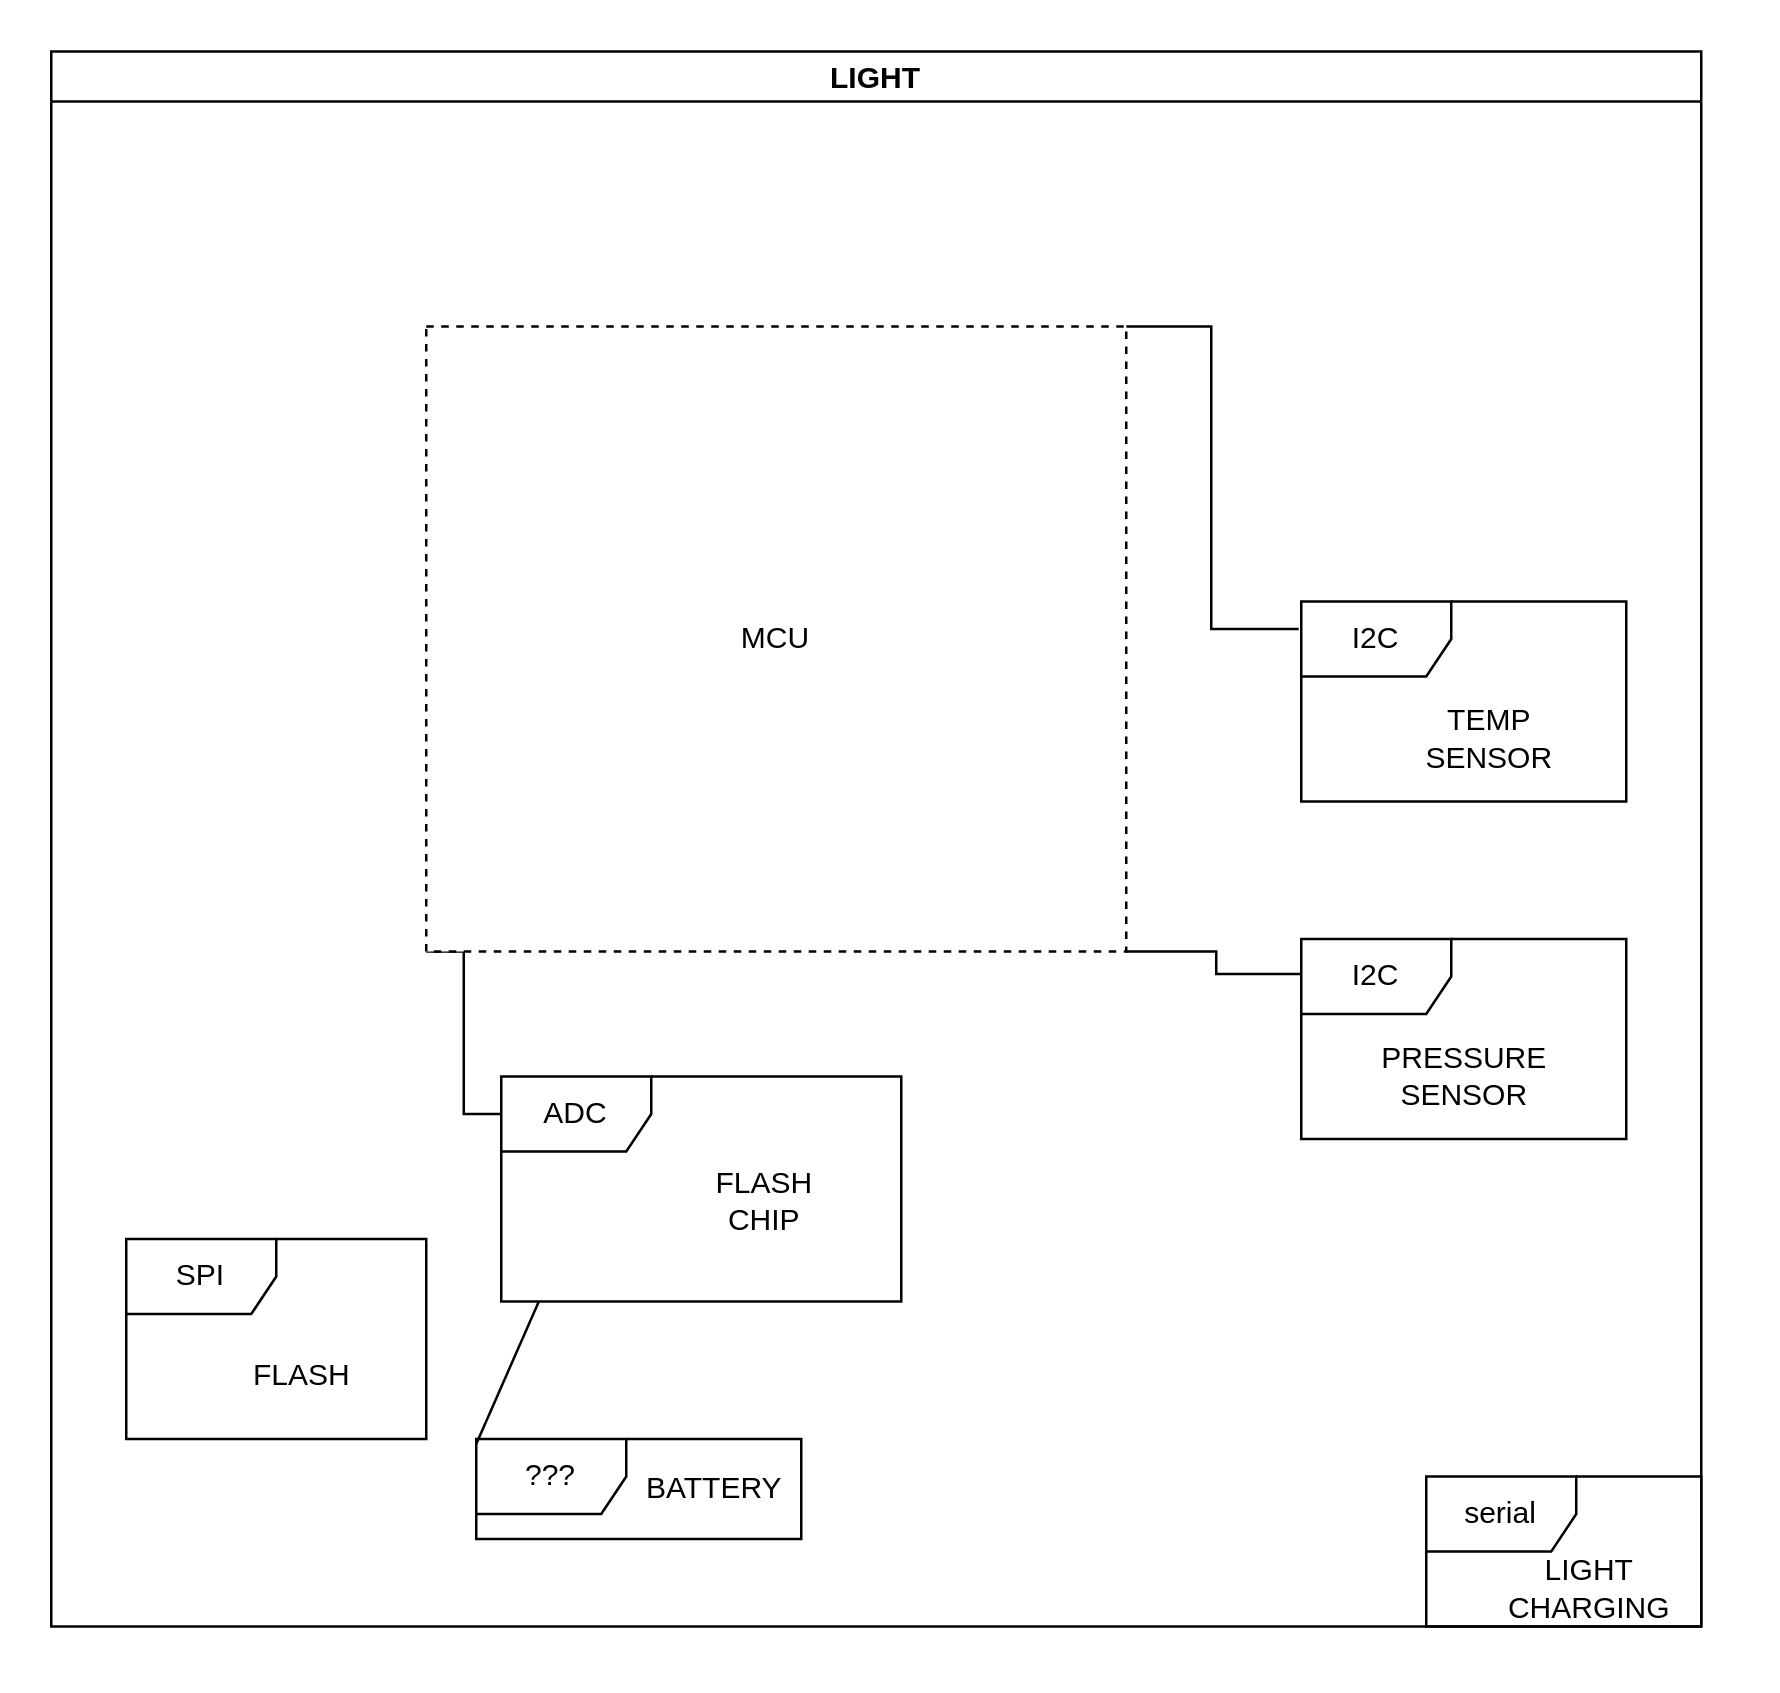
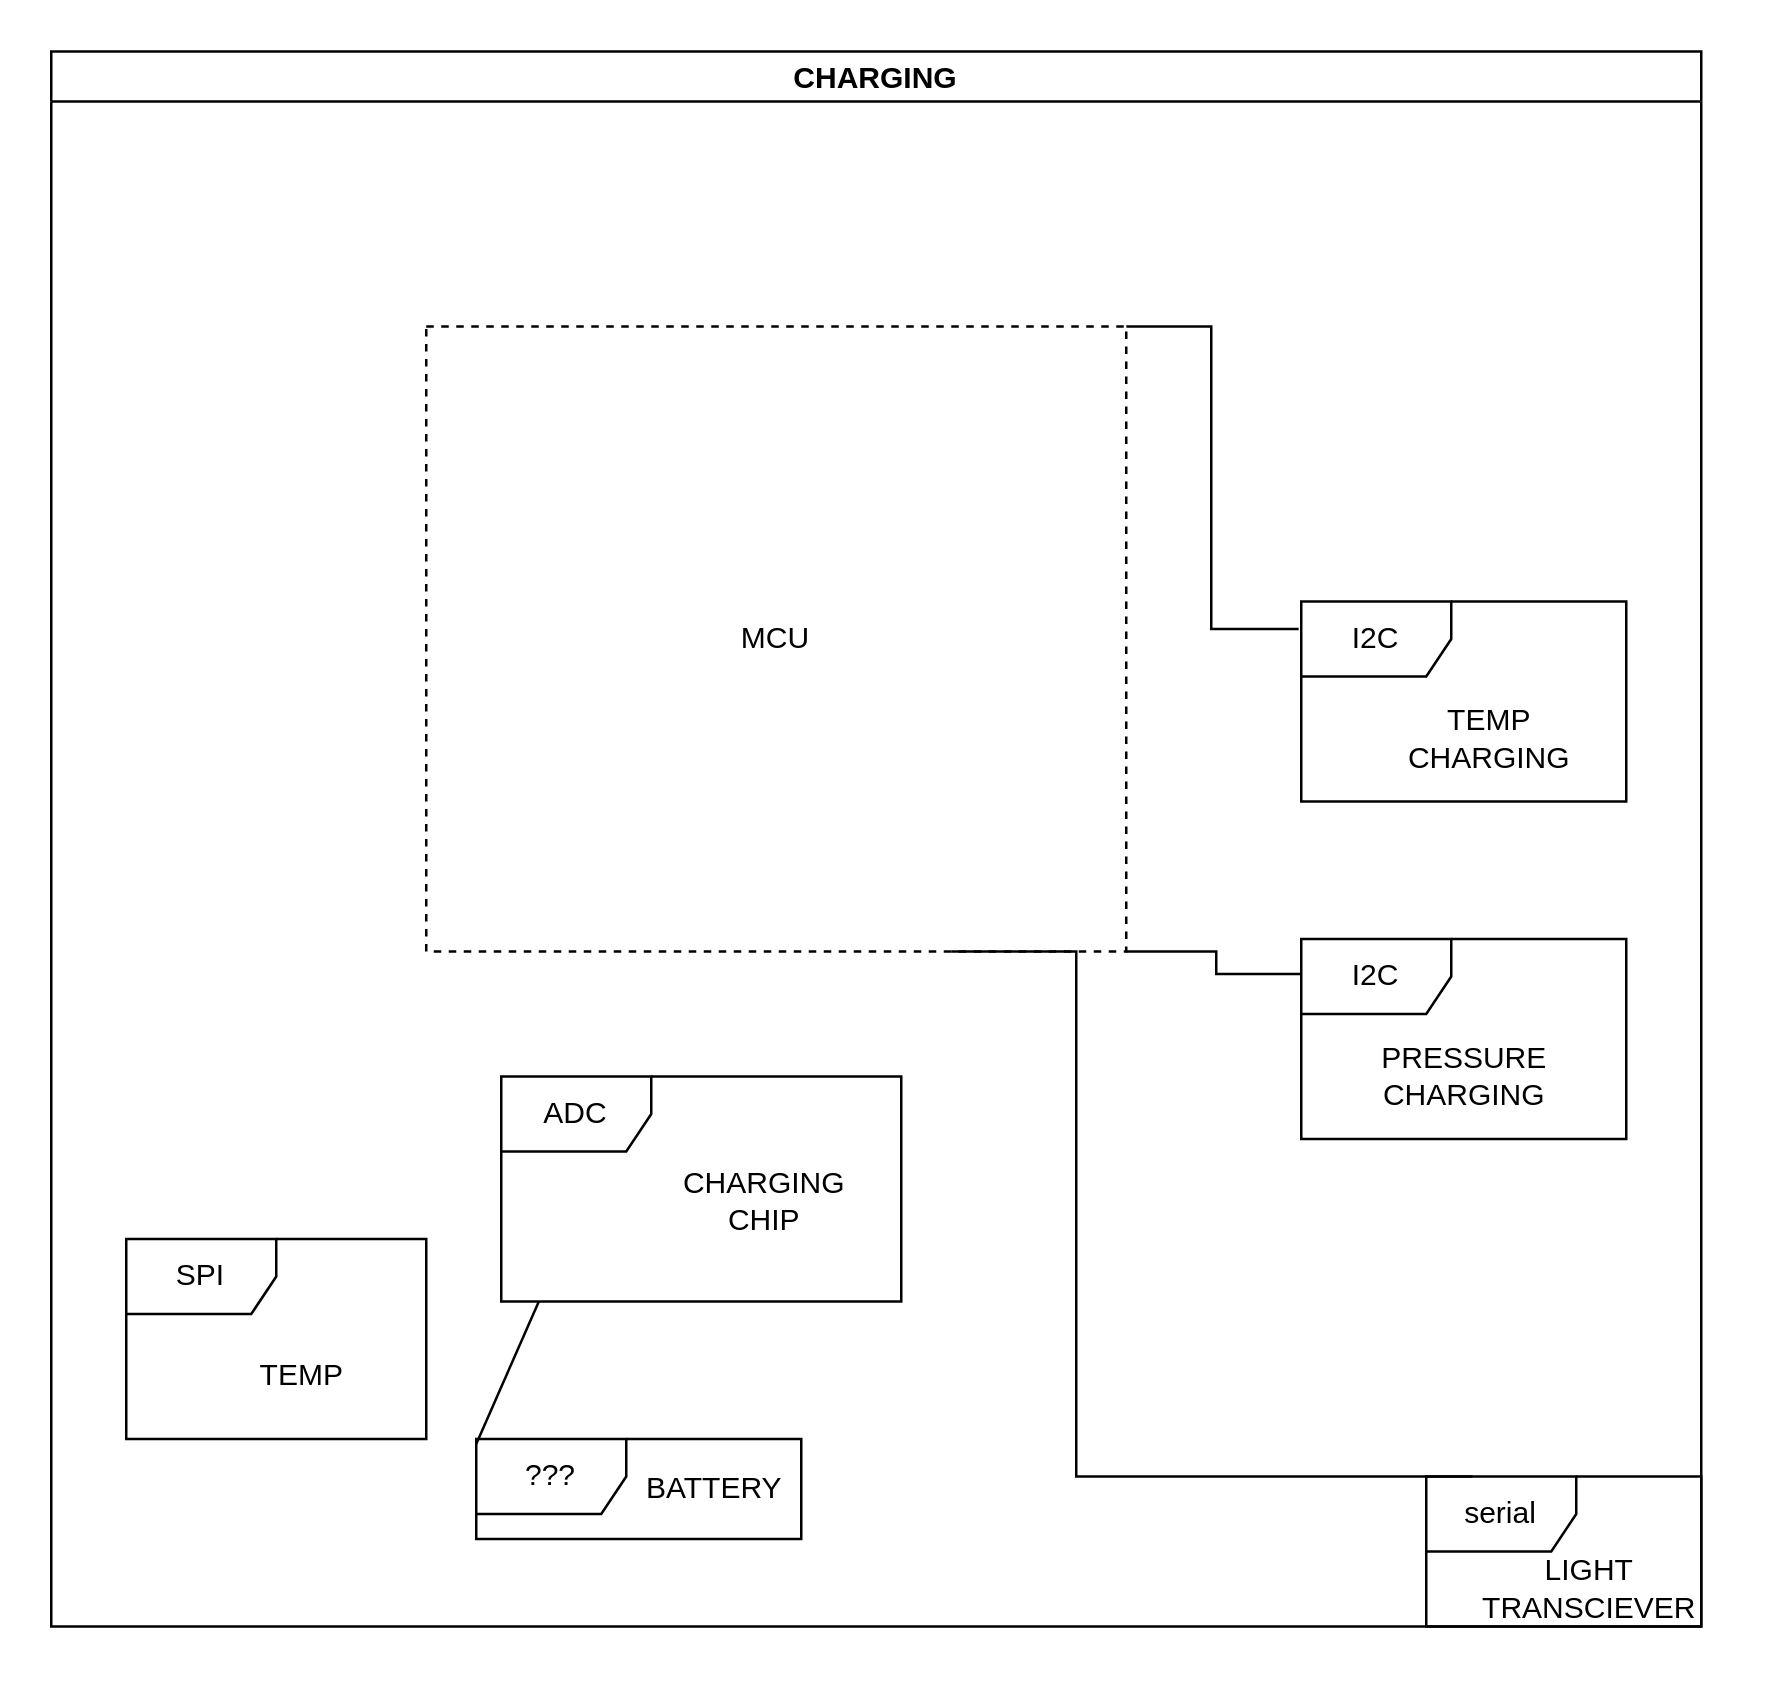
  <mxCell id="0" />
  <mxCell id="1" parent="0" />
- <mxCell id="2" value="LIGHT" style="swimlane;startSize=20;horizontal=1;containerType=tree;newEdgeStyle={&quot;edgeStyle&quot;:&quot;elbowEdgeStyle&quot;,&quot;startArrow&quot;:&quot;none&quot;,&quot;endArrow&quot;:&quot;none&quot;};" vertex="1" parent="1"><mxGeometry x="20" y="20" width="660" height="630" as="geometry" /></mxCell>
+ <mxCell id="2" value="CHARGING" style="swimlane;startSize=20;horizontal=1;containerType=tree;newEdgeStyle={&quot;edgeStyle&quot;:&quot;elbowEdgeStyle&quot;,&quot;startArrow&quot;:&quot;none&quot;,&quot;endArrow&quot;:&quot;none&quot;};" vertex="1" parent="1"><mxGeometry x="20" y="20" width="660" height="630" as="geometry" /></mxCell>
  <mxCell id="3" style="edgeStyle=elbowEdgeStyle;rounded=0;orthogonalLoop=1;jettySize=auto;html=1;startArrow=none;endArrow=none;exitX=1;exitY=1;exitDx=0;exitDy=0;entryX=0.015;entryY=0.175;entryDx=0;entryDy=0;entryPerimeter=0;" edge="1" parent="2" source="6" target="9"><mxGeometry relative="1" as="geometry" /></mxCell>
  <mxCell id="4" style="edgeStyle=elbowEdgeStyle;rounded=0;orthogonalLoop=1;jettySize=auto;html=1;startArrow=none;endArrow=none;exitX=1;exitY=0;exitDx=0;exitDy=0;entryX=-0.008;entryY=0.138;entryDx=0;entryDy=0;entryPerimeter=0;" edge="1" parent="2" source="6" target="7"><mxGeometry relative="1" as="geometry" /></mxCell>
- <mxCell id="5" style="edgeStyle=elbowEdgeStyle;rounded=0;orthogonalLoop=1;jettySize=auto;html=1;startArrow=none;endArrow=none;exitX=0;exitY=1;exitDx=0;exitDy=0;entryX=0.006;entryY=0.167;entryDx=0;entryDy=0;entryPerimeter=0;" edge="1" parent="2" source="6" target="11"><mxGeometry relative="1" as="geometry" /></mxCell>
  <mxCell id="6" value="MCU" style="whiteSpace=wrap;html=1;align=center;treeFolding=1;treeMoving=1;newEdgeStyle={&quot;edgeStyle&quot;:&quot;elbowEdgeStyle&quot;,&quot;startArrow&quot;:&quot;none&quot;,&quot;endArrow&quot;:&quot;none&quot;};dashed=1;" vertex="1" parent="2"><mxGeometry x="150" y="110" width="280" height="250" as="geometry" /></mxCell>
  <mxCell id="7" value="I2C" style="shape=umlFrame;whiteSpace=wrap;html=1;pointerEvents=0;" vertex="1" parent="2"><mxGeometry x="500" y="220" width="130" height="80" as="geometry" /></mxCell>
- <mxCell id="8" value="TEMP&lt;br&gt;SENSOR" style="text;html=1;align=center;verticalAlign=middle;resizable=0;points=[];autosize=1;strokeColor=none;fillColor=none;" vertex="1" parent="2"><mxGeometry x="540" y="255" width="70" height="40" as="geometry" /></mxCell>
+ <mxCell id="8" value="TEMP&lt;br&gt;CHARGING" style="text;html=1;align=center;verticalAlign=middle;resizable=0;points=[];autosize=1;strokeColor=none;fillColor=none;" vertex="1" parent="2"><mxGeometry x="540" y="255" width="70" height="40" as="geometry" /></mxCell>
  <mxCell id="9" value="I2C" style="shape=umlFrame;whiteSpace=wrap;html=1;pointerEvents=0;" vertex="1" parent="2"><mxGeometry x="500" y="355" width="130" height="80" as="geometry" /></mxCell>
- <mxCell id="10" value="PRESSURE&lt;br&gt;SENSOR" style="text;html=1;align=center;verticalAlign=middle;resizable=0;points=[];autosize=1;strokeColor=none;fillColor=none;" vertex="1" parent="2"><mxGeometry x="520" y="390" width="90" height="40" as="geometry" /></mxCell>
+ <mxCell id="10" value="PRESSURE&lt;br&gt;CHARGING" style="text;html=1;align=center;verticalAlign=middle;resizable=0;points=[];autosize=1;strokeColor=none;fillColor=none;" vertex="1" parent="2"><mxGeometry x="520" y="390" width="90" height="40" as="geometry" /></mxCell>
  <mxCell id="11" value="ADC" style="shape=umlFrame;whiteSpace=wrap;html=1;pointerEvents=0;" vertex="1" parent="2"><mxGeometry x="180" y="410" width="160" height="90" as="geometry" /></mxCell>
- <mxCell id="12" value="FLASH&lt;br&gt;CHIP" style="text;html=1;align=center;verticalAlign=middle;resizable=0;points=[];autosize=1;strokeColor=none;fillColor=none;" vertex="1" parent="2"><mxGeometry x="240" y="440" width="90" height="40" as="geometry" /></mxCell>
+ <mxCell id="12" value="CHARGING&lt;br&gt;CHIP" style="text;html=1;align=center;verticalAlign=middle;resizable=0;points=[];autosize=1;strokeColor=none;fillColor=none;" vertex="1" parent="2"><mxGeometry x="240" y="440" width="90" height="40" as="geometry" /></mxCell>
  <mxCell id="13" value="???" style="shape=umlFrame;whiteSpace=wrap;html=1;pointerEvents=0;" vertex="1" parent="2"><mxGeometry x="170" y="555" width="130" height="40" as="geometry" /></mxCell>
  <mxCell id="14" value="" style="endArrow=none;html=1;rounded=0;exitX=0;exitY=0.05;exitDx=0;exitDy=0;exitPerimeter=0;entryX=0.094;entryY=1;entryDx=0;entryDy=0;entryPerimeter=0;" edge="1" parent="2" source="13" target="11"><mxGeometry width="50" height="50" relative="1" as="geometry"><mxPoint x="500" y="530" as="sourcePoint" /><mxPoint x="550" y="480" as="targetPoint" /></mxGeometry></mxCell>
  <mxCell id="15" value="BATTERY" style="text;html=1;align=center;verticalAlign=middle;resizable=0;points=[];autosize=1;strokeColor=none;fillColor=none;" vertex="1" parent="2"><mxGeometry x="225" y="560" width="80" height="30" as="geometry" /></mxCell>
  <mxCell id="16" value="SPI" style="shape=umlFrame;whiteSpace=wrap;html=1;pointerEvents=0;" vertex="1" parent="2"><mxGeometry x="30" y="475" width="120" height="80" as="geometry" /></mxCell>
  <mxCell id="17" value="serial" style="shape=umlFrame;whiteSpace=wrap;html=1;pointerEvents=0;" vertex="1" parent="2"><mxGeometry x="550" y="570" width="110" height="60" as="geometry" /></mxCell>
- <mxCell id="18" value="LIGHT&lt;br&gt;CHARGING" style="text;html=1;align=center;verticalAlign=middle;resizable=0;points=[];autosize=1;strokeColor=none;fillColor=none;" vertex="1" parent="2"><mxGeometry x="560" y="595" width="110" height="40" as="geometry" /></mxCell>
- <mxCell id="20" value="FLASH" style="text;html=1;align=center;verticalAlign=middle;resizable=0;points=[];autosize=1;strokeColor=none;fillColor=none;" vertex="1" parent="1"><mxGeometry x="90" y="535" width="60" height="30" as="geometry" /></mxCell>
+ <mxCell id="18" value="LIGHT&lt;br&gt;TRANSCIEVER" style="text;html=1;align=center;verticalAlign=middle;resizable=0;points=[];autosize=1;strokeColor=none;fillColor=none;" vertex="1" parent="2"><mxGeometry x="560" y="595" width="110" height="40" as="geometry" /></mxCell>
+ <mxCell id="19" style="edgeStyle=elbowEdgeStyle;rounded=0;orthogonalLoop=1;jettySize=auto;html=1;startArrow=none;endArrow=none;entryX=0.169;entryY=0;entryDx=0;entryDy=0;entryPerimeter=0;exitX=0.75;exitY=1;exitDx=0;exitDy=0;" edge="1" parent="2" source="6" target="17"><mxGeometry relative="1" as="geometry"><mxPoint x="410" y="410" as="sourcePoint" /><Array as="points"><mxPoint x="410" y="470" /></Array></mxGeometry></mxCell>
+ <mxCell id="20" value="TEMP" style="text;html=1;align=center;verticalAlign=middle;resizable=0;points=[];autosize=1;strokeColor=none;fillColor=none;" vertex="1" parent="1"><mxGeometry x="90" y="535" width="60" height="30" as="geometry" /></mxCell>
